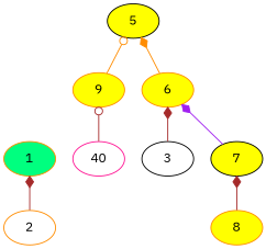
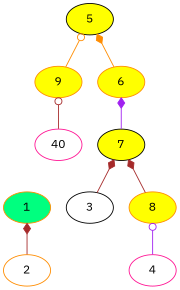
  digraph {
    fontname="IBM Plex Sans"
    rankdir=BT
    node [color=darkorange fillcolor=yellow fontname="IBM Plex Sans" style=filled]
    edge [arrowhead=diamond color=brown fontname="IBM Plex Sans"]
    1 [fillcolor="#00FF7F" rank=source]
    2 [fillcolor="" style=""]
    7 [color=black]
    6
    3 [color=black fillcolor="" style=""]
    5 [color=black]
    8
+   4 [color=deeppink fillcolor="" style=""]
    9
    n10 [color=deeppink label=40 fillcolor="" style=""]
    2 -> 1
    7 -> 6 [color=purple]
    6 -> 5 [color=darkorange]
-   3 -> 6
+   3 -> 7
    8 -> 7
+   4 -> 8 [arrowhead=odot color=purple]
    9 -> 5 [arrowhead=odot color=darkorange]
    n10 -> 9 [arrowhead=odot]
  }
